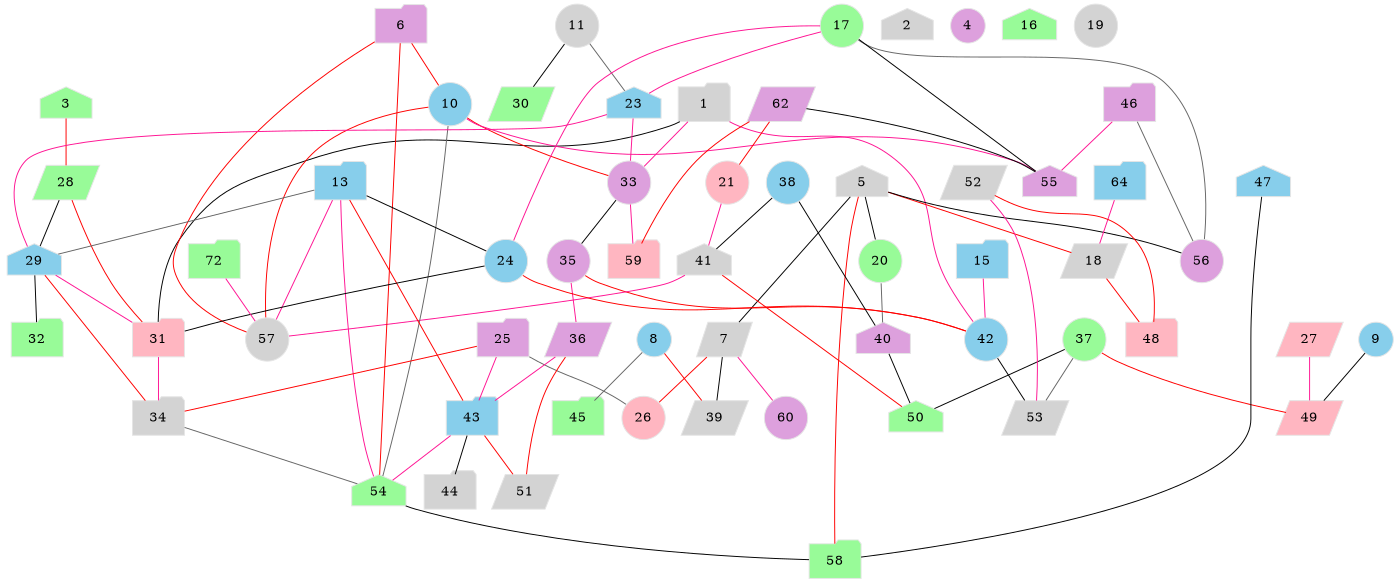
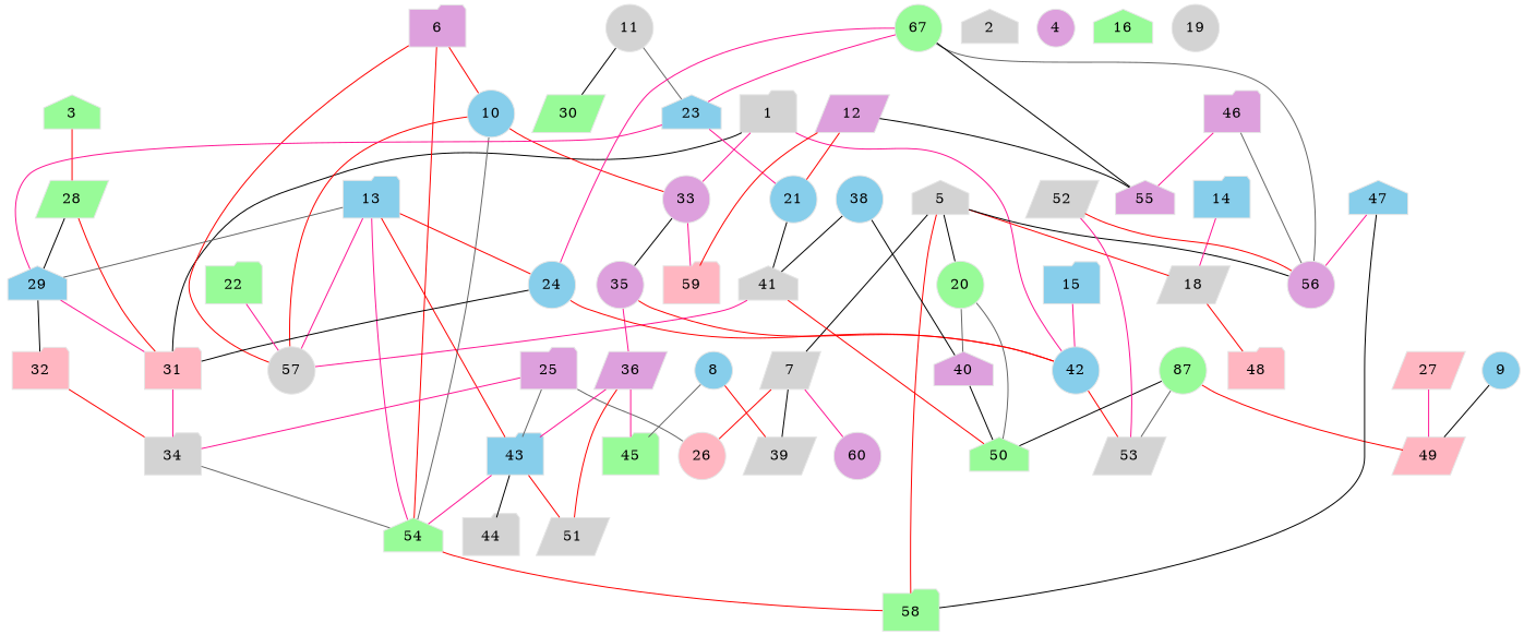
  graph {
    node [color=gray90 fillcolor=lightgrey shape=circle style=filled]
    edge [color=deeppink]
    1 [shape=folder]
    31 [fillcolor=lightpink shape=folder]
    33 [fillcolor=plum]
    42 [fillcolor=skyblue]
    34 [shape=folder]
    59 [fillcolor=lightpink shape=folder]
    35 [fillcolor=plum]
    53 [shape=parallelogram]
    2 [shape=house]
    3 [fillcolor=palegreen shape=house]
    28 [fillcolor=palegreen shape=parallelogram]
    29 [fillcolor=skyblue shape=house]
    4 [fillcolor=plum]
    5 [shape=house]
    7 [shape=parallelogram]
    18 [shape=parallelogram]
    20 [fillcolor=palegreen]
    56 [fillcolor=plum]
    58 [fillcolor=palegreen shape=folder]
    26 [fillcolor=lightpink]
    39 [shape=parallelogram]
    60 [fillcolor=plum]
    48 [fillcolor=lightpink shape=folder]
    40 [fillcolor=plum shape=house]
    50 [fillcolor=palegreen shape=house]
    41 [shape=house]
    57
    6 [fillcolor=plum shape=folder]
    10 [fillcolor=skyblue]
    54 [fillcolor=palegreen shape=house]
    55 [fillcolor=plum shape=house]
    8 [fillcolor=skyblue]
    45 [fillcolor=palegreen shape=folder]
    9 [fillcolor=skyblue]
    49 [fillcolor=lightpink shape=parallelogram]
    23 [fillcolor=skyblue shape=house]
    11
    30 [fillcolor=palegreen shape=parallelogram]
-   12 [fillcolor=plum shape=parallelogram label=62]
-   21 [fillcolor=lightpink]
+   12 [fillcolor=plum shape=parallelogram]
+   21 [fillcolor=skyblue]
    13 [fillcolor=skyblue shape=folder]
    24 [fillcolor=skyblue]
    43 [fillcolor=skyblue shape=folder]
-   32 [fillcolor=palegreen shape=folder]
+   32 [fillcolor=lightpink shape=folder]
    51 [shape=parallelogram]
    44 [shape=folder]
-   14 [fillcolor=skyblue shape=folder label=64]
+   14 [fillcolor=skyblue shape=folder]
    15 [fillcolor=skyblue shape=folder]
    16 [fillcolor=palegreen shape=house]
-   17 [fillcolor=palegreen]
+   17 [fillcolor=palegreen label=67]
    19
-   22 [fillcolor=palegreen shape=folder label=72]
+   22 [fillcolor=palegreen shape=folder]
    25 [fillcolor=plum shape=folder]
    27 [fillcolor=lightpink shape=parallelogram]
    36 [fillcolor=plum shape=parallelogram]
-   37 [fillcolor=palegreen]
+   37 [fillcolor=palegreen label=87]
    38 [fillcolor=skyblue]
    46 [fillcolor=plum shape=folder]
    47 [fillcolor=skyblue shape=house]
    52 [shape=parallelogram]
    1 -- 31 [color=black]
    1 -- 33
    1 -- 42
    31 -- 34
    33 -- 59
    33 -- 35 [color=black]
-   42 -- 53 [color=black]
+   42 -- 53 [color=red]
    34 -- 54 [color=gray40]
    35 -- 42 [color=red]
    35 -- 36
    3 -- 28 [color=red]
    28 -- 31 [color=red]
    28 -- 29 [color=black]
    29 -- 31
    29 -- 32 [color=black]
    5 -- 7 [color=black]
    5 -- 18 [color=red]
    5 -- 20 [color=black]
    5 -- 56 [color=black]
    5 -- 58 [color=red]
    7 -- 26 [color=red]
    7 -- 39 [color=black]
    7 -- 60
    18 -- 48 [color=red]
    20 -- 40 [color=gray40]
+   20 -- 50 [color=gray40]
    40 -- 50 [color=black]
    41 -- 50 [color=red]
    41 -- 57
    6 -- 57 [color=red]
    6 -- 10 [color=red]
    6 -- 54 [color=red]
    10 -- 33 [color=red]
    10 -- 57 [color=red]
    10 -- 54 [color=gray40]
-   10 -- 55
-   54 -- 58 [color=black]
+   54 -- 58 [color=red]
    8 -- 39 [color=red]
    8 -- 45 [color=gray40]
    9 -- 49 [color=black]
-   23 -- 33
+   23 -- 21
    23 -- 29
    11 -- 23 [color=gray40]
    11 -- 30 [color=black]
    12 -- 59 [color=red]
    12 -- 55 [color=black]
    12 -- 21 [color=red]
-   21 -- 41
+   21 -- 41 [color=black]
    13 -- 29 [color=gray40]
    13 -- 57
    13 -- 54
-   13 -- 24 [color=black]
+   13 -- 24 [color=red]
    13 -- 43 [color=red]
    24 -- 31 [color=black]
    24 -- 42 [color=red]
    43 -- 54
    43 -- 51 [color=red]
    43 -- 44 [color=black]
-   29 -- 34 [color=red]
+   32 -- 34 [color=red]
    14 -- 18
    15 -- 42
    17 -- 56 [color=gray40]
    17 -- 55 [color=black]
    17 -- 23
    17 -- 24
    22 -- 57
-   25 -- 34 [color=red]
+   25 -- 34
    25 -- 26 [color=gray40]
-   25 -- 43
+   25 -- 43 [color=gray40]
    27 -- 49
+   36 -- 45
    36 -- 43
    36 -- 51 [color=red]
    37 -- 53 [color=gray40]
    37 -- 50 [color=black]
    37 -- 49 [color=red]
    38 -- 40 [color=black]
    38 -- 41 [color=black]
    46 -- 56 [color=gray40]
    46 -- 55
+   47 -- 56
    47 -- 58 [color=black]
    52 -- 53
-   52 -- 48 [color=red]
+   52 -- 56 [color=red]
  }
